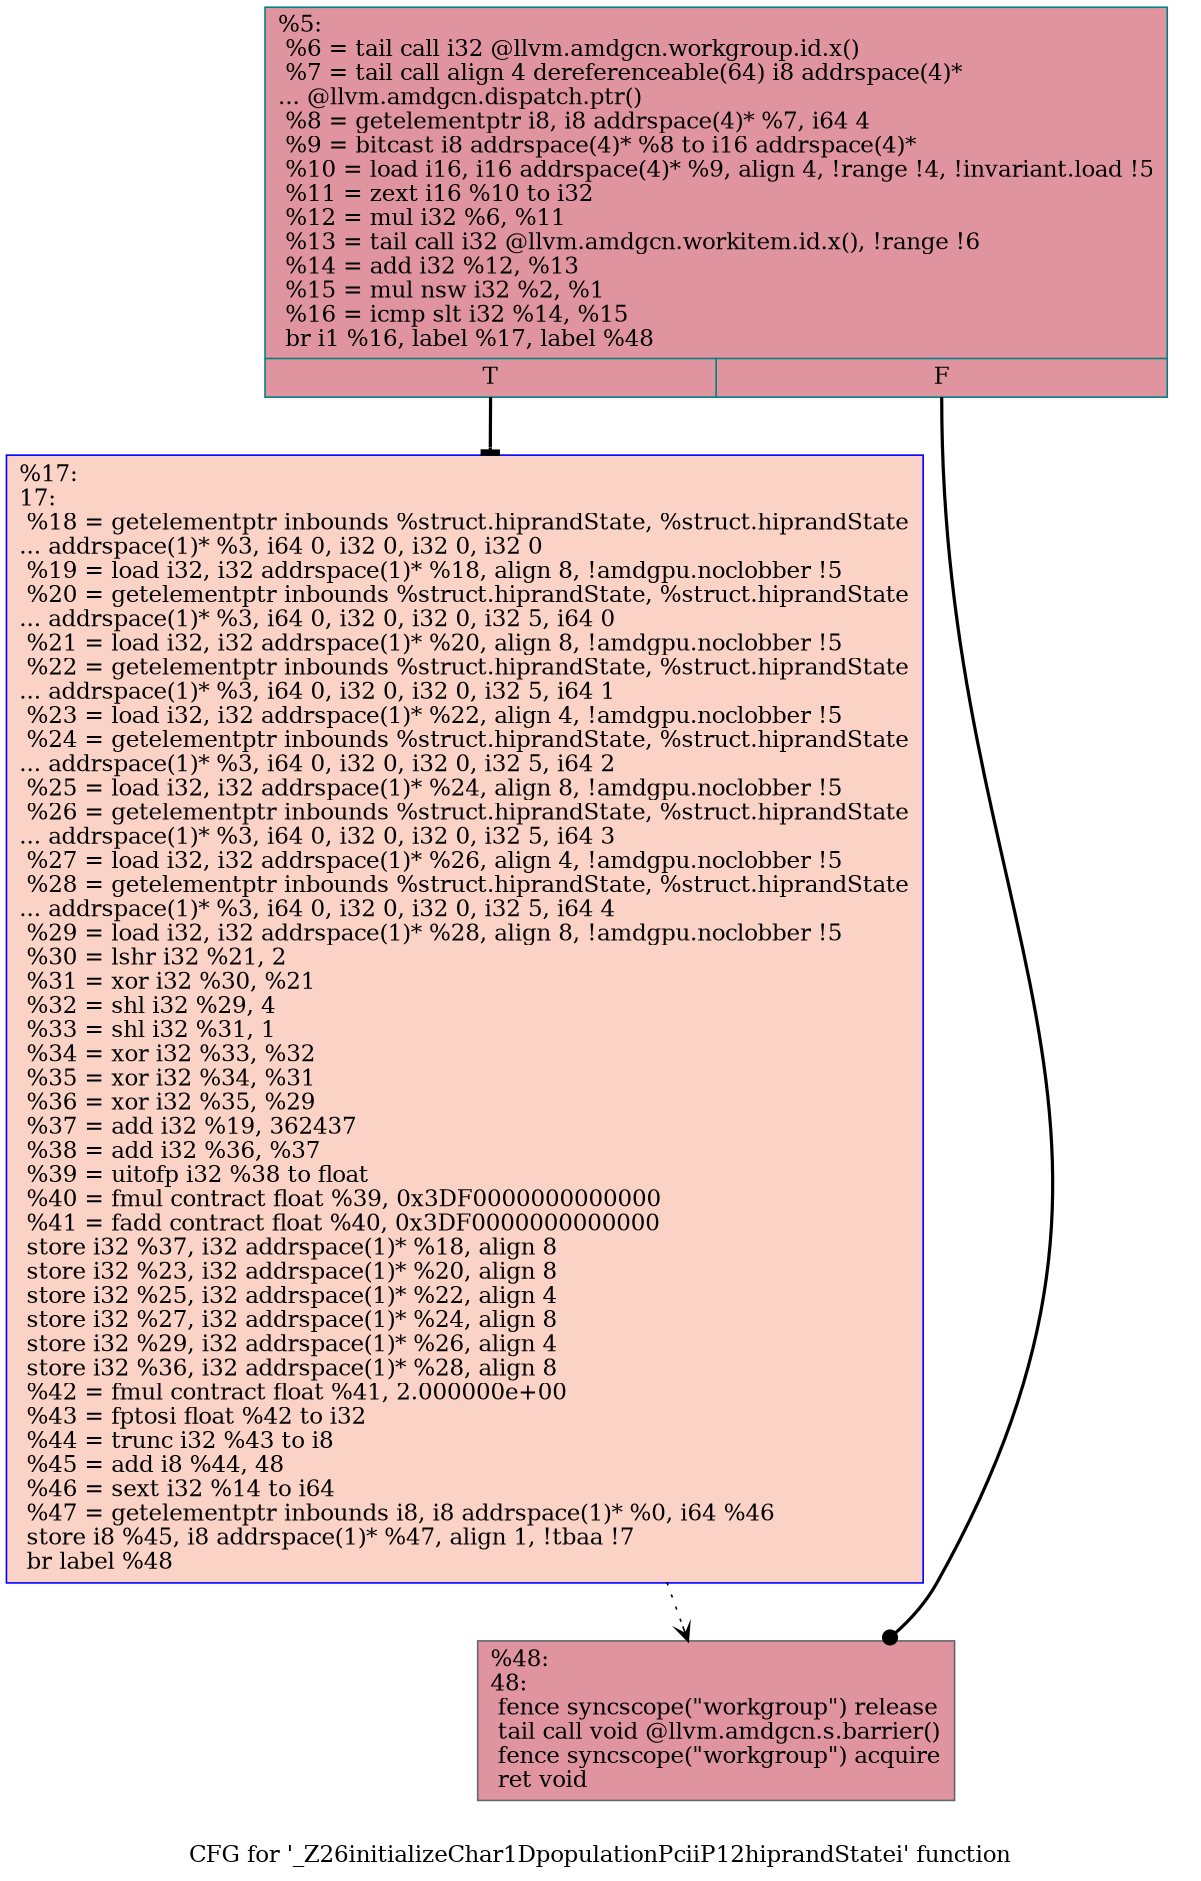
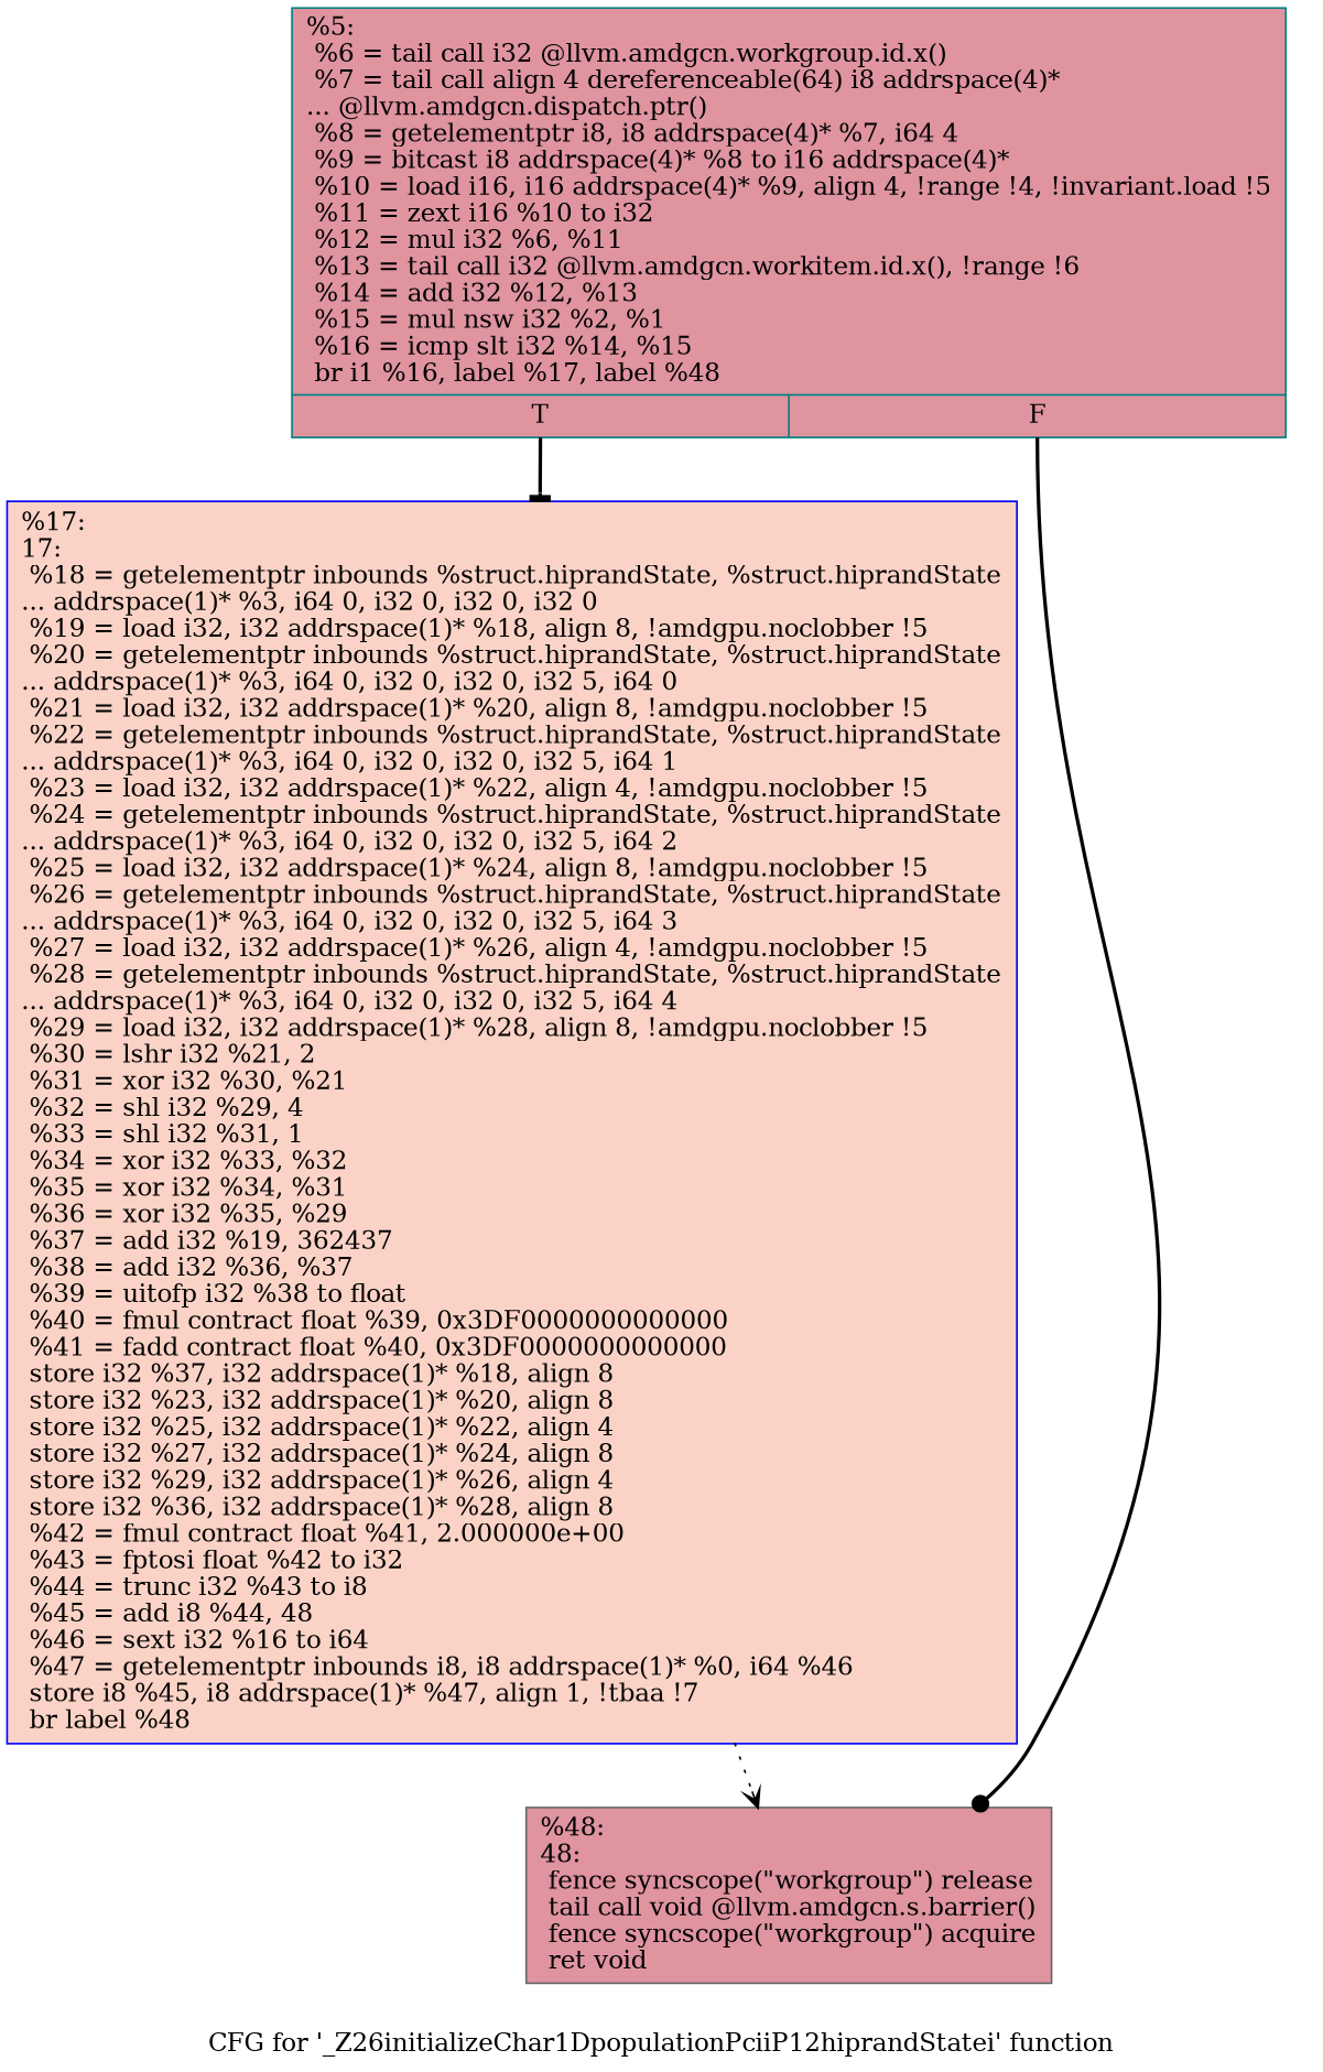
  digraph {
    label="CFG for '_Z26initializeChar1DpopulationPciiP12hiprandStatei' function"
    node [fillcolor="#b70d2870" shape=record style=filled]
    edge [style=bold]
    n1 [color=teal label="{%5:\l  %6 = tail call i32 @llvm.amdgcn.workgroup.id.x()\l  %7 = tail call align 4 dereferenceable(64) i8 addrspace(4)*\l... @llvm.amdgcn.dispatch.ptr()\l  %8 = getelementptr i8, i8 addrspace(4)* %7, i64 4\l  %9 = bitcast i8 addrspace(4)* %8 to i16 addrspace(4)*\l  %10 = load i16, i16 addrspace(4)* %9, align 4, !range !4, !invariant.load !5\l  %11 = zext i16 %10 to i32\l  %12 = mul i32 %6, %11\l  %13 = tail call i32 @llvm.amdgcn.workitem.id.x(), !range !6\l  %14 = add i32 %12, %13\l  %15 = mul nsw i32 %2, %1\l  %16 = icmp slt i32 %14, %15\l  br i1 %16, label %17, label %48\l|{<s0>T|<s1>F}}"]
-   n2 [color=blue fillcolor="#f59c7d70" label="{%17:\l17:                                               \l  %18 = getelementptr inbounds %struct.hiprandState, %struct.hiprandState\l... addrspace(1)* %3, i64 0, i32 0, i32 0, i32 0\l  %19 = load i32, i32 addrspace(1)* %18, align 8, !amdgpu.noclobber !5\l  %20 = getelementptr inbounds %struct.hiprandState, %struct.hiprandState\l... addrspace(1)* %3, i64 0, i32 0, i32 0, i32 5, i64 0\l  %21 = load i32, i32 addrspace(1)* %20, align 8, !amdgpu.noclobber !5\l  %22 = getelementptr inbounds %struct.hiprandState, %struct.hiprandState\l... addrspace(1)* %3, i64 0, i32 0, i32 0, i32 5, i64 1\l  %23 = load i32, i32 addrspace(1)* %22, align 4, !amdgpu.noclobber !5\l  %24 = getelementptr inbounds %struct.hiprandState, %struct.hiprandState\l... addrspace(1)* %3, i64 0, i32 0, i32 0, i32 5, i64 2\l  %25 = load i32, i32 addrspace(1)* %24, align 8, !amdgpu.noclobber !5\l  %26 = getelementptr inbounds %struct.hiprandState, %struct.hiprandState\l... addrspace(1)* %3, i64 0, i32 0, i32 0, i32 5, i64 3\l  %27 = load i32, i32 addrspace(1)* %26, align 4, !amdgpu.noclobber !5\l  %28 = getelementptr inbounds %struct.hiprandState, %struct.hiprandState\l... addrspace(1)* %3, i64 0, i32 0, i32 0, i32 5, i64 4\l  %29 = load i32, i32 addrspace(1)* %28, align 8, !amdgpu.noclobber !5\l  %30 = lshr i32 %21, 2\l  %31 = xor i32 %30, %21\l  %32 = shl i32 %29, 4\l  %33 = shl i32 %31, 1\l  %34 = xor i32 %33, %32\l  %35 = xor i32 %34, %31\l  %36 = xor i32 %35, %29\l  %37 = add i32 %19, 362437\l  %38 = add i32 %36, %37\l  %39 = uitofp i32 %38 to float\l  %40 = fmul contract float %39, 0x3DF0000000000000\l  %41 = fadd contract float %40, 0x3DF0000000000000\l  store i32 %37, i32 addrspace(1)* %18, align 8\l  store i32 %23, i32 addrspace(1)* %20, align 8\l  store i32 %25, i32 addrspace(1)* %22, align 4\l  store i32 %27, i32 addrspace(1)* %24, align 8\l  store i32 %29, i32 addrspace(1)* %26, align 4\l  store i32 %36, i32 addrspace(1)* %28, align 8\l  %42 = fmul contract float %41, 2.000000e+00\l  %43 = fptosi float %42 to i32\l  %44 = trunc i32 %43 to i8\l  %45 = add i8 %44, 48\l  %46 = sext i32 %14 to i64\l  %47 = getelementptr inbounds i8, i8 addrspace(1)* %0, i64 %46\l  store i8 %45, i8 addrspace(1)* %47, align 1, !tbaa !7\l  br label %48\l}"]
+   n2 [color=blue fillcolor="#f59c7d70" label="{%17:\l17:                                               \l  %18 = getelementptr inbounds %struct.hiprandState, %struct.hiprandState\l... addrspace(1)* %3, i64 0, i32 0, i32 0, i32 0\l  %19 = load i32, i32 addrspace(1)* %18, align 8, !amdgpu.noclobber !5\l  %20 = getelementptr inbounds %struct.hiprandState, %struct.hiprandState\l... addrspace(1)* %3, i64 0, i32 0, i32 0, i32 5, i64 0\l  %21 = load i32, i32 addrspace(1)* %20, align 8, !amdgpu.noclobber !5\l  %22 = getelementptr inbounds %struct.hiprandState, %struct.hiprandState\l... addrspace(1)* %3, i64 0, i32 0, i32 0, i32 5, i64 1\l  %23 = load i32, i32 addrspace(1)* %22, align 4, !amdgpu.noclobber !5\l  %24 = getelementptr inbounds %struct.hiprandState, %struct.hiprandState\l... addrspace(1)* %3, i64 0, i32 0, i32 0, i32 5, i64 2\l  %25 = load i32, i32 addrspace(1)* %24, align 8, !amdgpu.noclobber !5\l  %26 = getelementptr inbounds %struct.hiprandState, %struct.hiprandState\l... addrspace(1)* %3, i64 0, i32 0, i32 0, i32 5, i64 3\l  %27 = load i32, i32 addrspace(1)* %26, align 4, !amdgpu.noclobber !5\l  %28 = getelementptr inbounds %struct.hiprandState, %struct.hiprandState\l... addrspace(1)* %3, i64 0, i32 0, i32 0, i32 5, i64 4\l  %29 = load i32, i32 addrspace(1)* %28, align 8, !amdgpu.noclobber !5\l  %30 = lshr i32 %21, 2\l  %31 = xor i32 %30, %21\l  %32 = shl i32 %29, 4\l  %33 = shl i32 %31, 1\l  %34 = xor i32 %33, %32\l  %35 = xor i32 %34, %31\l  %36 = xor i32 %35, %29\l  %37 = add i32 %19, 362437\l  %38 = add i32 %36, %37\l  %39 = uitofp i32 %38 to float\l  %40 = fmul contract float %39, 0x3DF0000000000000\l  %41 = fadd contract float %40, 0x3DF0000000000000\l  store i32 %37, i32 addrspace(1)* %18, align 8\l  store i32 %23, i32 addrspace(1)* %20, align 8\l  store i32 %25, i32 addrspace(1)* %22, align 4\l  store i32 %27, i32 addrspace(1)* %24, align 8\l  store i32 %29, i32 addrspace(1)* %26, align 4\l  store i32 %36, i32 addrspace(1)* %28, align 8\l  %42 = fmul contract float %41, 2.000000e+00\l  %43 = fptosi float %42 to i32\l  %44 = trunc i32 %43 to i8\l  %45 = add i8 %44, 48\l  %46 = sext i32 %16 to i64\l  %47 = getelementptr inbounds i8, i8 addrspace(1)* %0, i64 %46\l  store i8 %45, i8 addrspace(1)* %47, align 1, !tbaa !7\l  br label %48\l}"]
    n3 [color=gray40 label="{%48:\l48:                                               \l  fence syncscope(\"workgroup\") release\l  tail call void @llvm.amdgcn.s.barrier()\l  fence syncscope(\"workgroup\") acquire\l  ret void\l}"]
    n1 -> n2 [tailport=s0 arrowhead=tee]
    n1 -> n3 [tailport=s1 arrowhead=dot]
    n2 -> n3 [style=dotted arrowhead=vee]
  }
